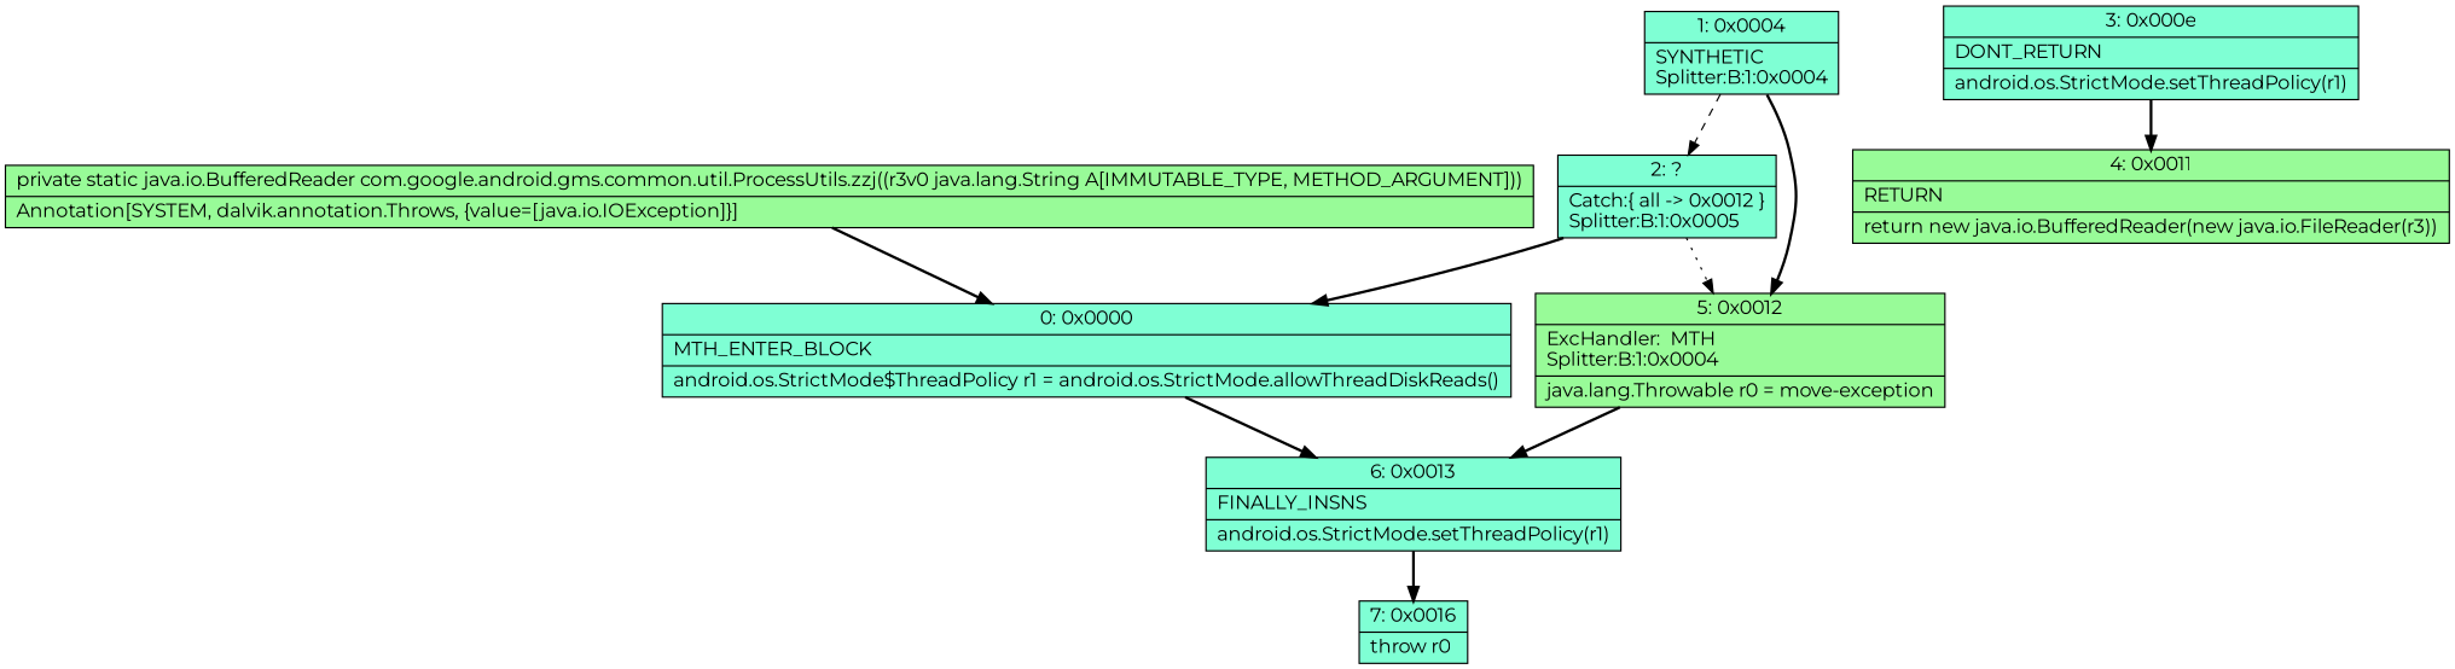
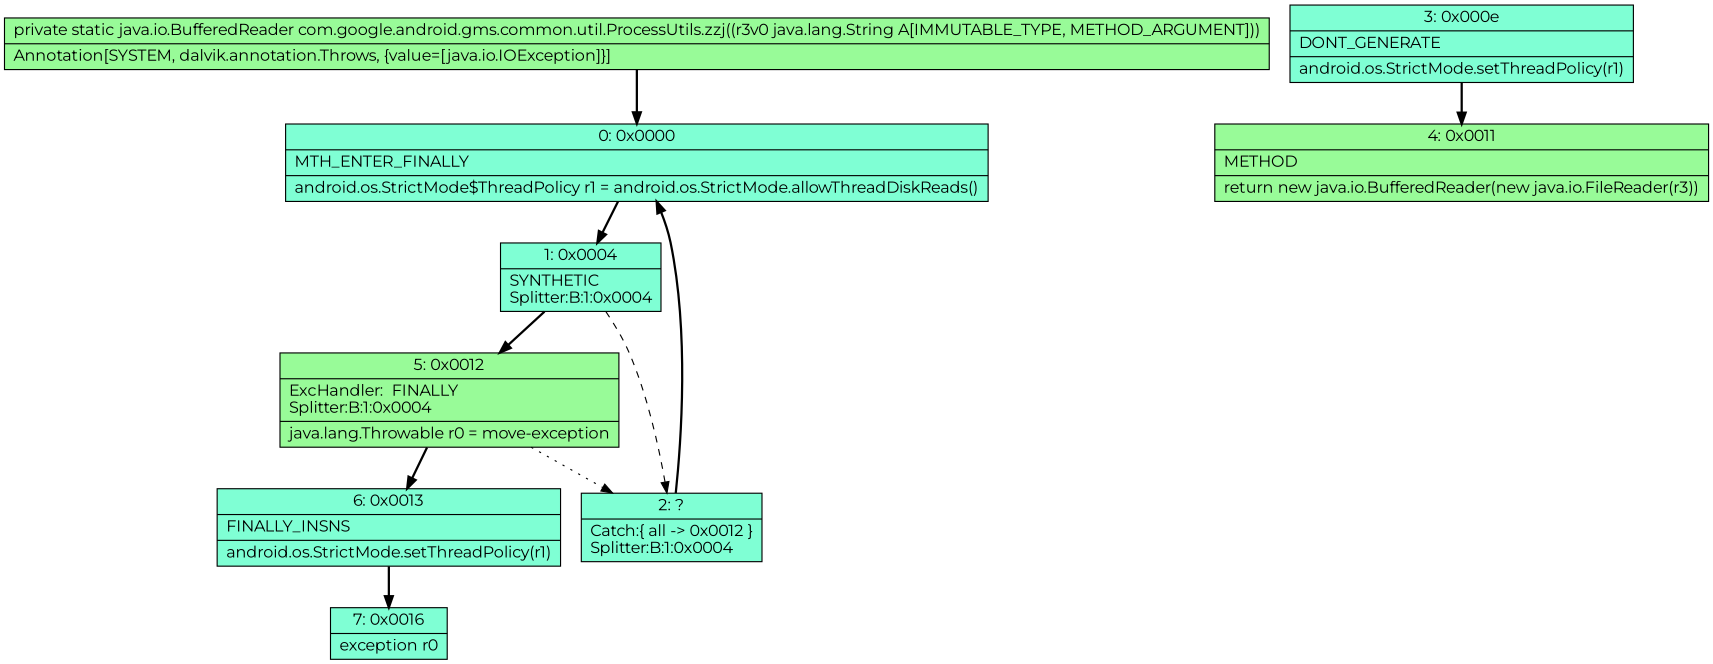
  digraph {
    fontname=Montserrat
    node [fillcolor=aquamarine fontname=Montserrat shape=record style=filled]
    edge [fontname=Montserrat style=bold]
-   n1 [label="{0\:\ 0x0000|MTH_ENTER_BLOCK\l|android.os.StrictMode$ThreadPolicy r1 = android.os.StrictMode.allowThreadDiskReads()\l}"]
+   n1 [label="{0\:\ 0x0000|MTH_ENTER_FINALLY\l|android.os.StrictMode$ThreadPolicy r1 = android.os.StrictMode.allowThreadDiskReads()\l}"]
    n2 [label="{1\:\ 0x0004|SYNTHETIC\lSplitter:B:1:0x0004\l}"]
-   n3 [label="{2\:\ ?|Catch:\{ all \-\> 0x0012 \}\lSplitter:B:1:0x0005\l}"]
-   n4 [fillcolor=palegreen label="{5\:\ 0x0012|ExcHandler:  MTH\lSplitter:B:1:0x0004\l|java.lang.Throwable r0 = move\-exception\l}"]
+   n3 [label="{2\:\ ?|Catch:\{ all \-\> 0x0012 \}\lSplitter:B:1:0x0004\l}"]
+   n4 [fillcolor=palegreen label="{5\:\ 0x0012|ExcHandler:  FINALLY\lSplitter:B:1:0x0004\l|java.lang.Throwable r0 = move\-exception\l}"]
    n5 [label="{6\:\ 0x0013|FINALLY_INSNS\l|android.os.StrictMode.setThreadPolicy(r1)\l}"]
-   n6 [label="{3\:\ 0x000e|DONT_RETURN\l|android.os.StrictMode.setThreadPolicy(r1)\l}"]
-   n7 [fillcolor=palegreen label="{4\:\ 0x0011|RETURN\l|return new java.io.BufferedReader(new java.io.FileReader(r3))\l}"]
-   n8 [label="{7\:\ 0x0016|throw r0\l}"]
+   n6 [label="{3\:\ 0x000e|DONT_GENERATE\l|android.os.StrictMode.setThreadPolicy(r1)\l}"]
+   n7 [fillcolor=palegreen label="{4\:\ 0x0011|METHOD\l|return new java.io.BufferedReader(new java.io.FileReader(r3))\l}"]
+   n8 [label="{7\:\ 0x0016|exception r0\l}"]
    n9 [fillcolor=palegreen label="{private static java.io.BufferedReader com.google.android.gms.common.util.ProcessUtils.zzj((r3v0 java.lang.String A[IMMUTABLE_TYPE, METHOD_ARGUMENT]))  | Annotation[SYSTEM, dalvik.annotation.Throws, \{value=[java.io.IOException]\}]\l}"]
-   n1 -> n5
+   n1 -> n2
    n2 -> n3 [style=dashed]
    n2 -> n4
    n3 -> n1
-   n3 -> n4 [style=dotted]
+   n4 -> n3 [style=dotted]
    n4 -> n5
    n5 -> n8
    n6 -> n7
    n9 -> n1
  }
